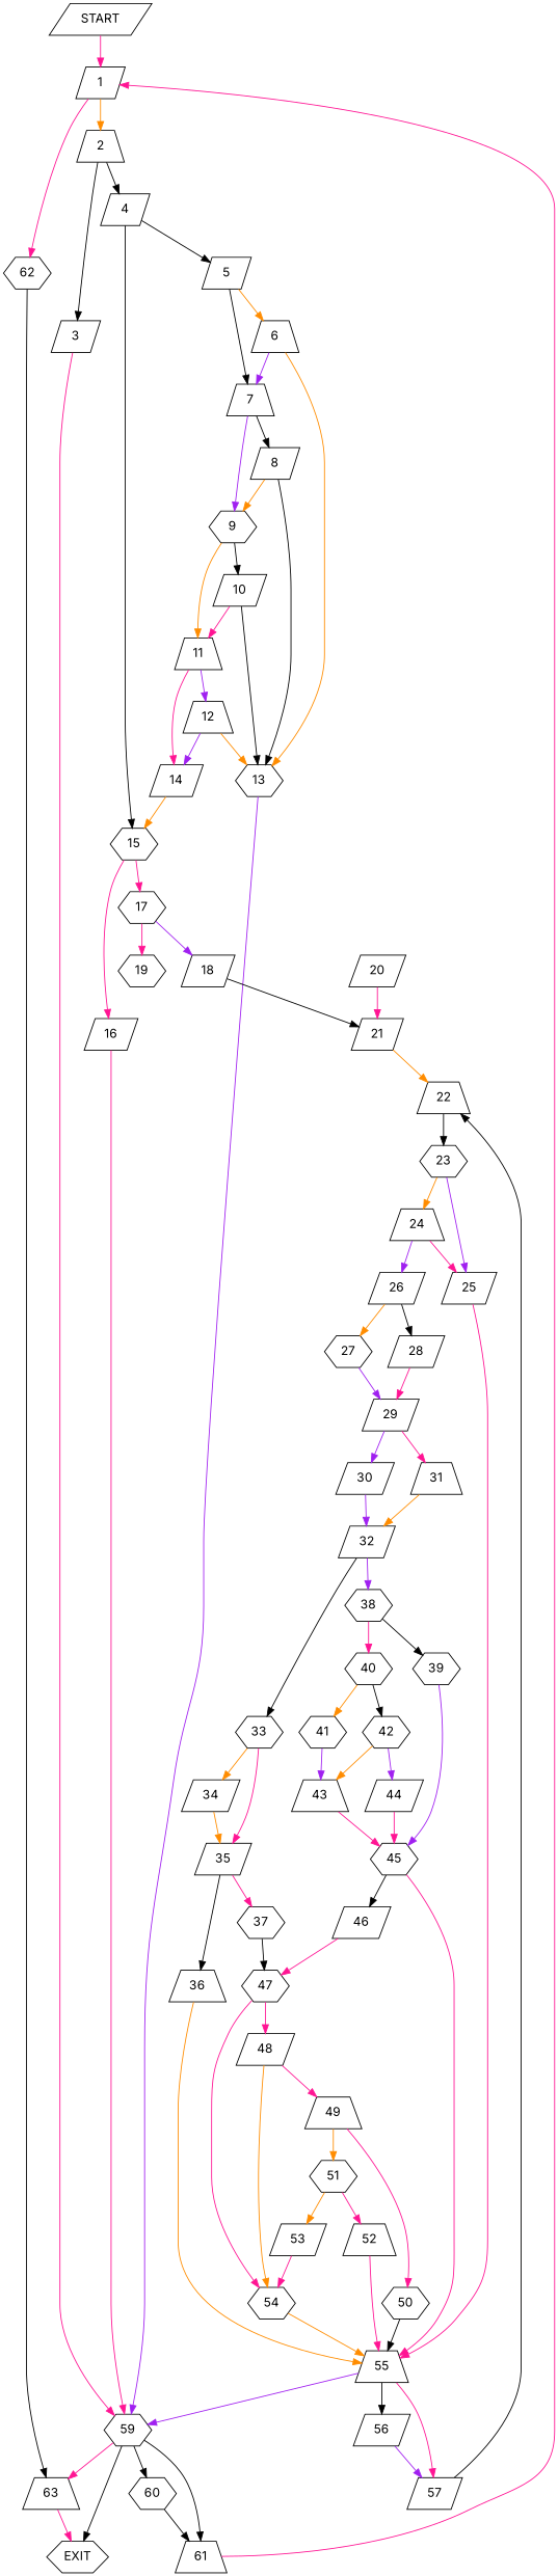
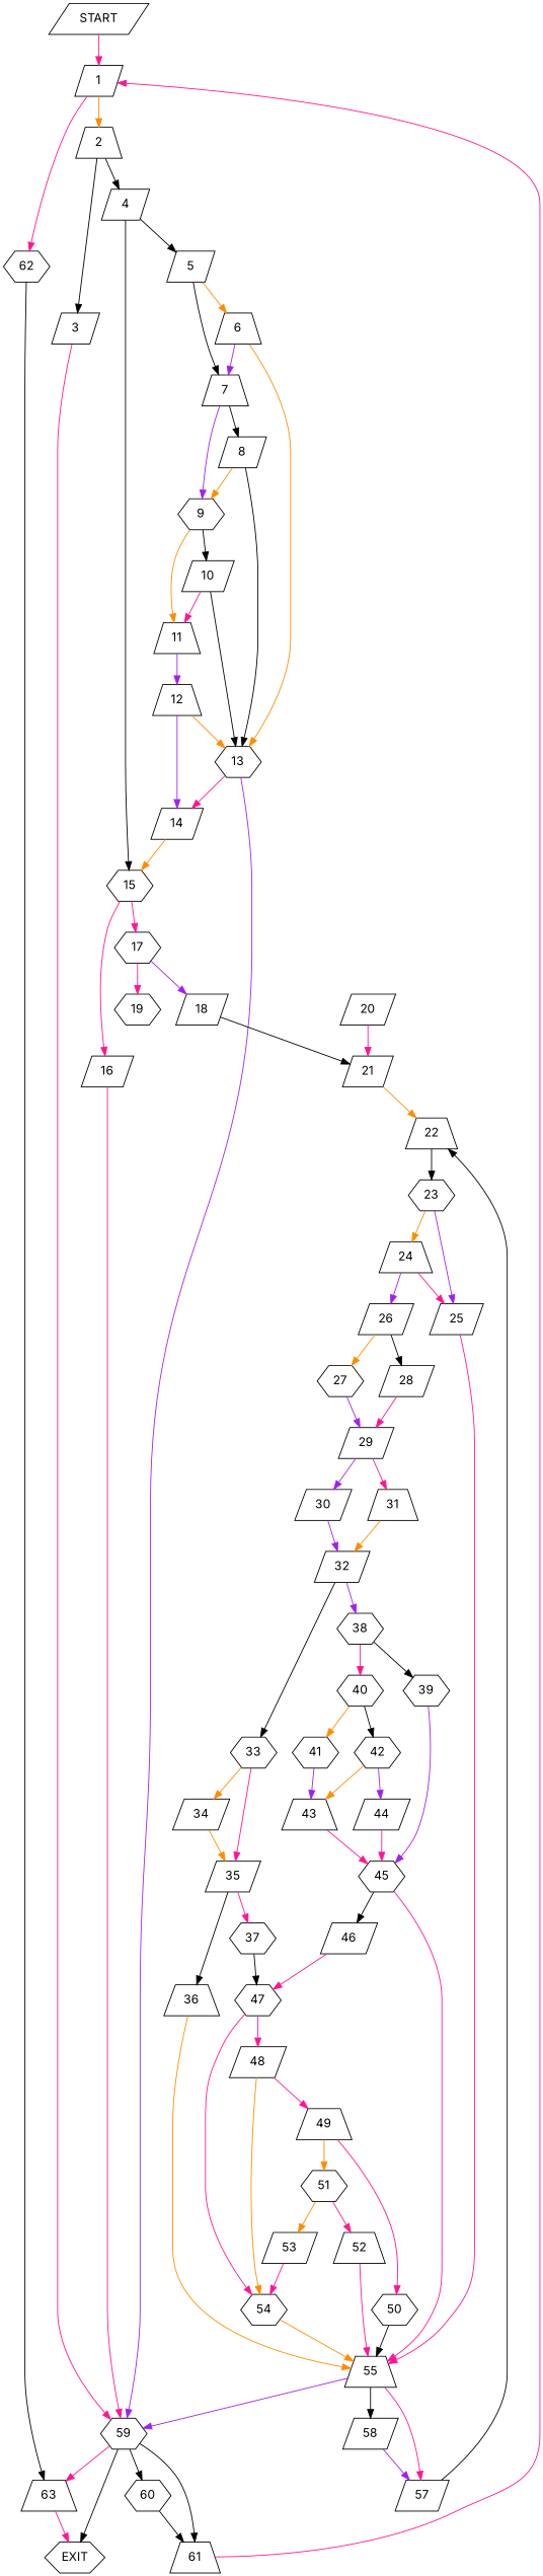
  digraph {
    fontname=Inter
    node [fontname=Inter shape=parallelogram]
    edge [color=deeppink fontname=Inter]
    n1 [label=START]
    1
    2 [shape=trapezium]
    62 [shape=hexagon]
    3
    4
    63 [shape=trapezium]
    59 [shape=hexagon]
    5
    15 [shape=hexagon]
    60 [shape=hexagon]
    61 [shape=trapezium]
    n13 [label=EXIT shape=hexagon]
    6 [shape=trapezium]
    7 [shape=trapezium]
    16
    17 [shape=hexagon]
    13 [shape=hexagon]
    8
    9 [shape=hexagon]
    10
    11 [shape=trapezium]
    12 [shape=trapezium]
    14
    18
    19 [shape=hexagon]
    21
    22 [shape=trapezium]
    20
    23 [shape=hexagon]
    24 [shape=trapezium]
    25
    26
    55 [shape=trapezium]
    27 [shape=hexagon]
    28
-   56
+   56 [label=58]
    57
    29
    30
    31 [shape=trapezium]
    32
    33 [shape=hexagon]
    38 [shape=hexagon]
    34
    35
    39 [shape=hexagon]
    40 [shape=hexagon]
    36 [shape=trapezium]
    37 [shape=hexagon]
    47 [shape=hexagon]
    48
    54 [shape=hexagon]
    45 [shape=hexagon]
    41 [shape=hexagon]
    42 [shape=hexagon]
    46
    43 [shape=trapezium]
    44
    49 [shape=trapezium]
    50 [shape=hexagon]
    51 [shape=hexagon]
    52 [shape=trapezium]
    53
    n1 -> 1
    1 -> 2 [color=darkorange]
    1 -> 62
    2 -> 3 [color=black]
    2 -> 4 [color=black]
    62 -> 63 [color=black]
    3 -> 59
    4 -> 5 [color=black]
    4 -> 15 [color=black]
    63 -> n13
    59 -> 63 [tailport=s3]
    59 -> 60 [color=black]
    59 -> 61 [color=black tailport=s2]
    59 -> n13 [color=black]
    5 -> 6 [color=darkorange]
    5 -> 7 [color=black]
    15 -> 16
    15 -> 17
    60 -> 61 [color=black]
    61 -> 1
    6 -> 7 [color=purple]
    6 -> 13 [color=darkorange]
    7 -> 8 [color=black]
    7 -> 9 [color=purple]
    16 -> 59
    17 -> 18 [color=purple]
    17 -> 19
    13 -> 59 [color=purple]
    8 -> 13 [color=black]
    8 -> 9 [color=darkorange]
    9 -> 10 [color=black]
    9 -> 11 [color=darkorange]
    10 -> 13 [color=black]
    10 -> 11
    11 -> 12 [color=purple]
-   11 -> 14
+   13 -> 14
    12 -> 13 [color=darkorange]
    12 -> 14 [color=purple]
    14 -> 15 [color=darkorange]
    18 -> 21 [color=black]
    21 -> 22 [color=darkorange]
    22 -> 23 [color=black]
    20 -> 21
    23 -> 24 [color=darkorange]
    23 -> 25 [color=purple]
    24 -> 25
    24 -> 26 [color=purple]
    25 -> 55
    26 -> 27 [color=darkorange]
    26 -> 28 [color=black]
    55 -> 59 [color=purple]
    55 -> 56 [color=black]
    55 -> 57 [tailport=s2]
    27 -> 29 [color=purple]
    28 -> 29
    56 -> 57 [color=purple]
    57 -> 22 [color=black]
    29 -> 30 [color=purple]
    29 -> 31
    30 -> 32 [color=purple]
    31 -> 32 [color=darkorange]
    32 -> 33 [color=black]
    32 -> 38 [color=purple]
    33 -> 34 [color=darkorange]
    33 -> 35
    38 -> 39 [color=black]
    38 -> 40
    34 -> 35 [color=darkorange]
    35 -> 36 [color=black]
    35 -> 37
    39 -> 45 [color=purple]
    40 -> 41 [color=darkorange]
    40 -> 42 [color=black]
    36 -> 55 [color=darkorange]
    37 -> 47 [color=black]
    47 -> 48
    47 -> 54
    48 -> 54 [color=darkorange]
    48 -> 49
    54 -> 55 [color=darkorange]
    45 -> 55
    45 -> 46 [color=black]
    41 -> 43 [color=purple]
    42 -> 43 [color=darkorange]
    42 -> 44 [color=purple]
    46 -> 47
    43 -> 45
    44 -> 45
    49 -> 50
    49 -> 51 [color=darkorange]
    50 -> 55 [color=black]
    51 -> 52
    51 -> 53 [color=darkorange]
    52 -> 55
    53 -> 54
  }
